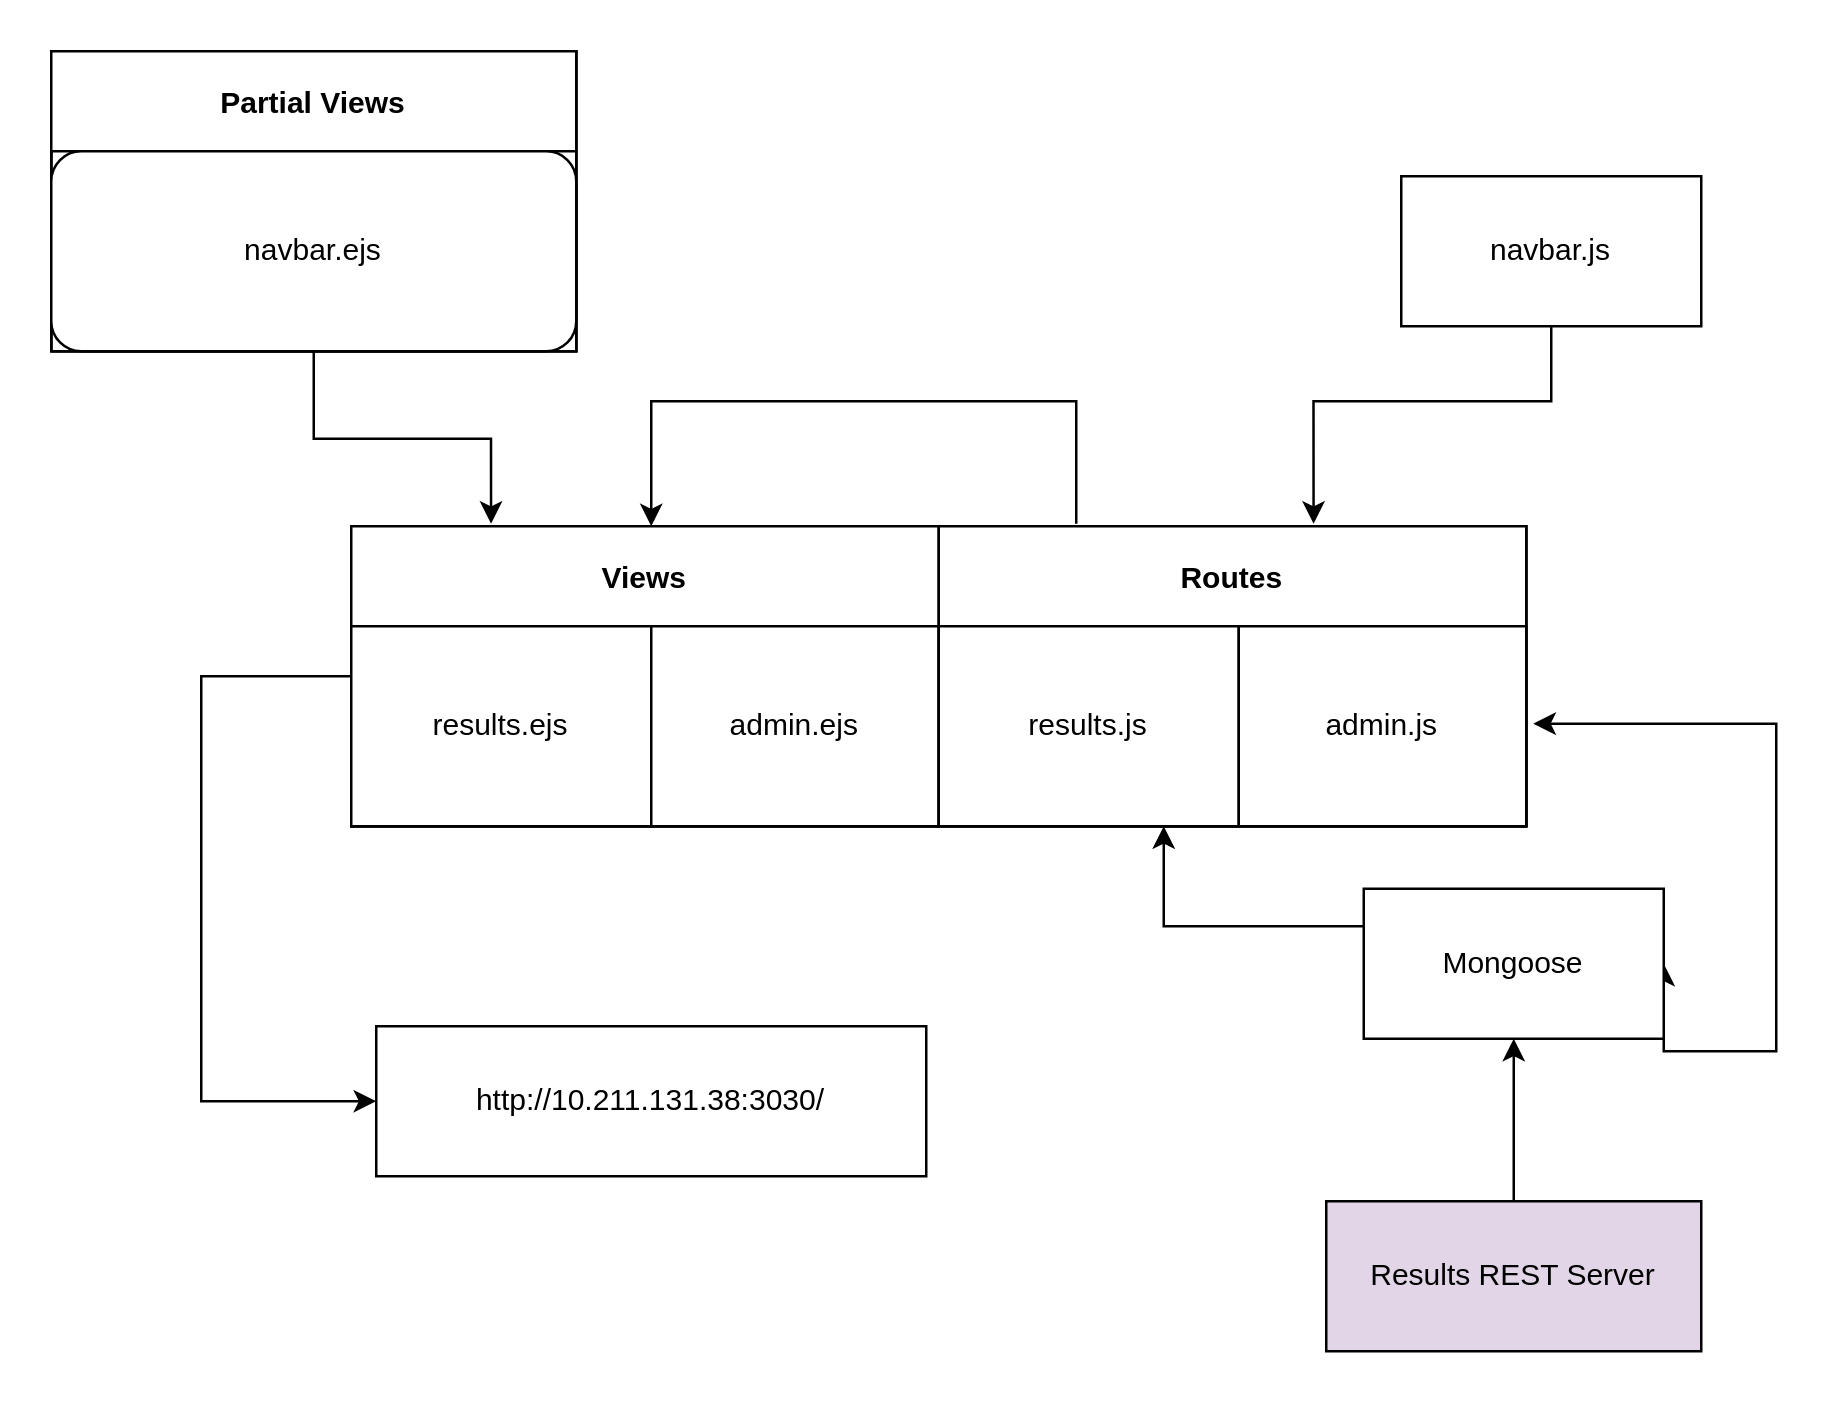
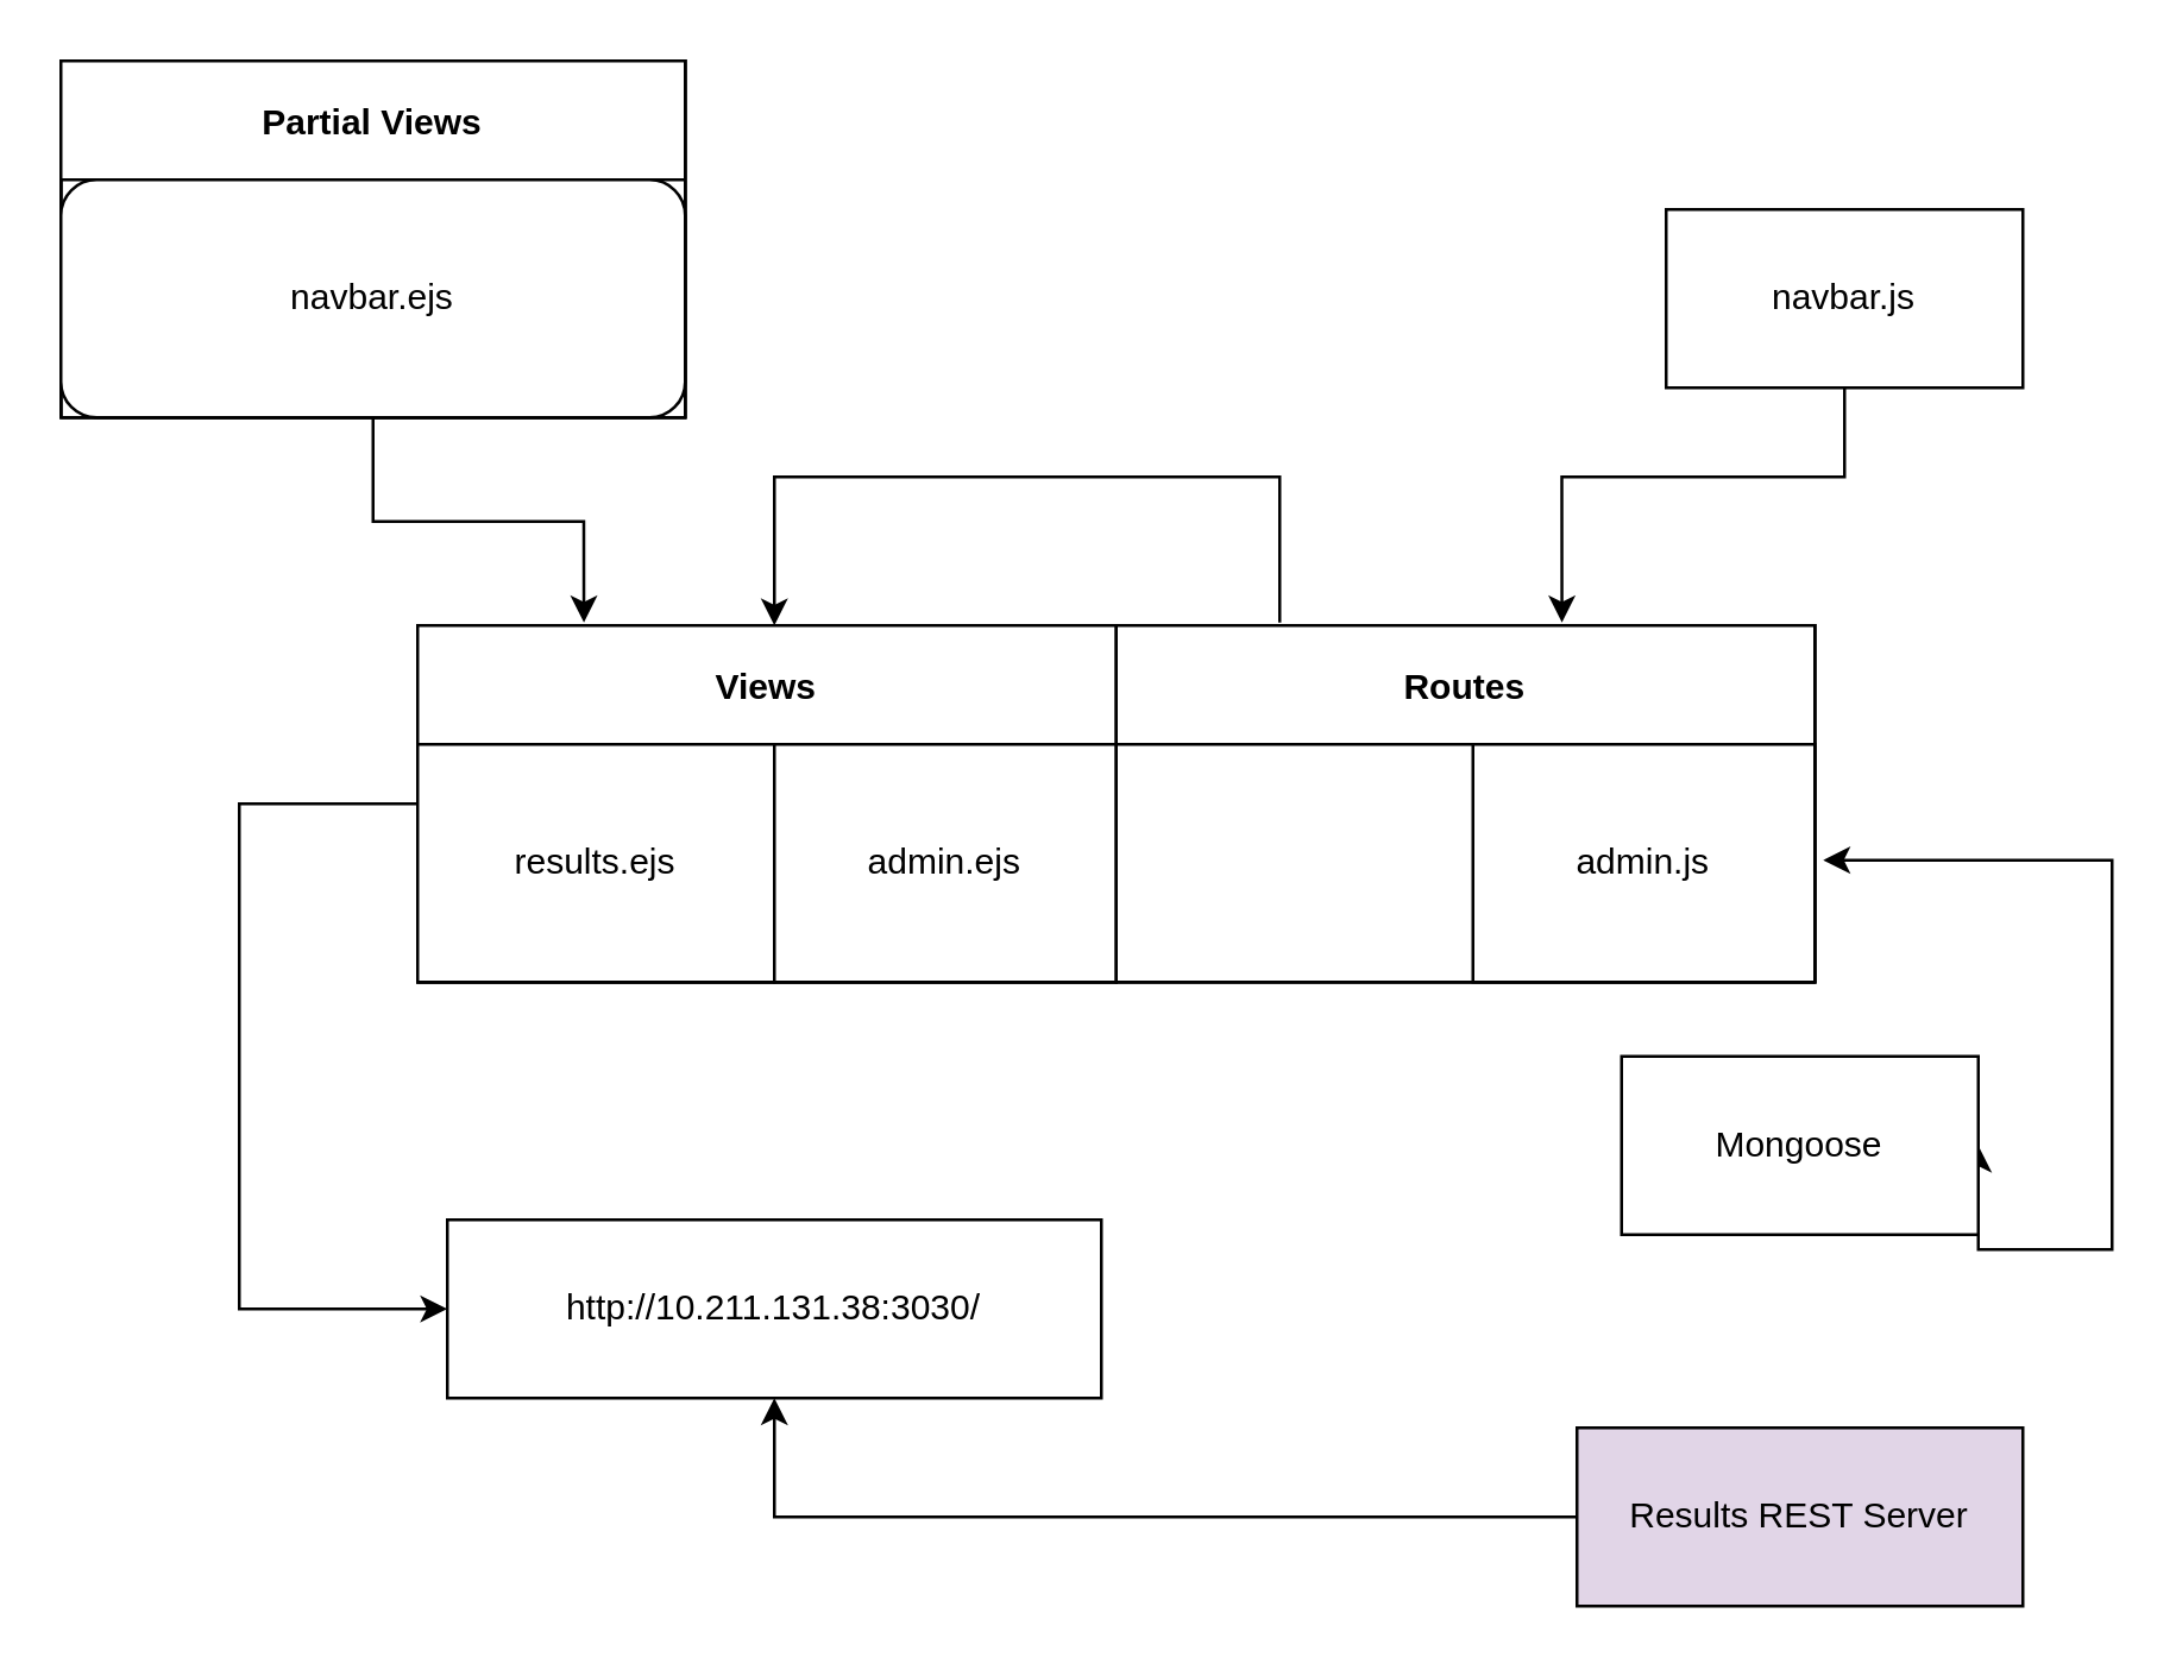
  <mxCell id="0" />
  <mxCell id="1" parent="0" />
- <mxCell id="2" value="" style="edgeStyle=orthogonalEdgeStyle;rounded=0;orthogonalLoop=1;jettySize=auto;html=1;" edge="1" parent="1" source="3" target="6"><mxGeometry relative="1" as="geometry" /></mxCell>
+ <mxCell id="2" value="" style="edgeStyle=orthogonalEdgeStyle;rounded=0;orthogonalLoop=1;jettySize=auto;html=1;" edge="1" parent="1" source="3" target="23"><mxGeometry relative="1" as="geometry" /></mxCell>
  <mxCell id="3" value="Results REST Server" style="rounded=0;whiteSpace=wrap;html=1;fillColor=#e1d5e7;" vertex="1" parent="1"><mxGeometry x="530" y="480" width="150" height="60" as="geometry" /></mxCell>
- <mxCell id="4" style="edgeStyle=orthogonalEdgeStyle;rounded=0;orthogonalLoop=1;jettySize=auto;html=1;exitX=0.5;exitY=0;exitDx=0;exitDy=0;entryX=0.75;entryY=1;entryDx=0;entryDy=0;" edge="1" parent="1" source="6" target="13"><mxGeometry relative="1" as="geometry"><Array as="points"><mxPoint x="605" y="370" /><mxPoint x="465" y="370" /></Array></mxGeometry></mxCell>
  <mxCell id="5" style="edgeStyle=orthogonalEdgeStyle;rounded=0;orthogonalLoop=1;jettySize=auto;html=1;exitX=1;exitY=0.5;exitDx=0;exitDy=0;endArrow=classic;endFill=1;startArrow=classic;startFill=1;entryX=1.006;entryY=0.658;entryDx=0;entryDy=0;entryPerimeter=0;" edge="1" parent="1" source="6" target="8"><mxGeometry relative="1" as="geometry"><mxPoint x="613" y="310" as="targetPoint" /><Array as="points"><mxPoint x="710" y="420" /><mxPoint x="710" y="289" /></Array></mxGeometry></mxCell>
  <mxCell id="6" value="Mongoose" style="whiteSpace=wrap;html=1;rounded=0;" vertex="1" parent="1"><mxGeometry x="545" y="355" width="120" height="60" as="geometry" /></mxCell>
  <mxCell id="7" value="" style="shape=table;childLayout=tableLayout;rowLines=0;columnLines=0;startSize=0;fillColor=none;collapsible=0;recursiveResize=0;expand=0;pointerEvents=0;" vertex="1" parent="1"><mxGeometry x="140" y="210" width="470" height="120" as="geometry" /></mxCell>
  <mxCell id="8" value="" style="swimlane;horizontal=0;points=[[0,0.5],[1,0.5]];portConstraint=eastwest;startSize=0;collapsible=0;recursiveResize=0;expand=0;pointerEvents=0;" vertex="1" parent="7"><mxGeometry width="470" height="120" as="geometry" /></mxCell>
  <mxCell id="9" value="Views" style="swimlane;connectable=0;startSize=40;collapsible=0;recursiveResize=0;expand=0;pointerEvents=0;" vertex="1" parent="8"><mxGeometry width="235" height="120" as="geometry"><mxRectangle width="235" height="120" as="alternateBounds" /></mxGeometry></mxCell>
  <mxCell id="10" value="results.ejs" style="whiteSpace=wrap;html=1;" vertex="1" parent="9"><mxGeometry y="40" width="120" height="80" as="geometry" /></mxCell>
  <mxCell id="11" value="admin.ejs" style="whiteSpace=wrap;html=1;" vertex="1" parent="9"><mxGeometry x="120" y="40" width="115" height="80" as="geometry" /></mxCell>
  <mxCell id="12" value="Routes" style="swimlane;connectable=0;startSize=40;collapsible=0;recursiveResize=0;expand=0;pointerEvents=0;" vertex="1" parent="8"><mxGeometry x="235" width="235" height="120" as="geometry"><mxRectangle width="235" height="120" as="alternateBounds" /></mxGeometry></mxCell>
- <mxCell id="13" value="results.js" style="whiteSpace=wrap;html=1;" vertex="1" parent="12"><mxGeometry y="40" width="120" height="80" as="geometry" /></mxCell>
  <mxCell id="14" value="admin.js" style="whiteSpace=wrap;html=1;" vertex="1" parent="12"><mxGeometry x="120" y="40" width="115" height="80" as="geometry" /></mxCell>
  <mxCell id="15" value="" style="edgeStyle=orthogonalEdgeStyle;rounded=0;jumpStyle=gap;orthogonalLoop=1;jettySize=auto;html=1;startArrow=classic;startFill=1;endArrow=none;endFill=0;" edge="1" parent="7" source="7"><mxGeometry relative="1" as="geometry"><mxPoint x="290" y="-1" as="targetPoint" /><Array as="points"><mxPoint x="120" y="-50" /><mxPoint x="290" y="-50" /><mxPoint x="290" y="-1" /></Array></mxGeometry></mxCell>
  <mxCell id="16" style="edgeStyle=orthogonalEdgeStyle;rounded=0;jumpStyle=gap;orthogonalLoop=1;jettySize=auto;html=1;exitX=0.5;exitY=1;exitDx=0;exitDy=0;entryX=0.819;entryY=-0.008;entryDx=0;entryDy=0;entryPerimeter=0;startArrow=none;startFill=0;endArrow=classic;endFill=1;" edge="1" parent="1" source="17" target="8"><mxGeometry relative="1" as="geometry"><Array as="points"><mxPoint x="620" y="160" /><mxPoint x="525" y="160" /></Array></mxGeometry></mxCell>
  <mxCell id="17" value="navbar.js" style="rounded=0;whiteSpace=wrap;html=1;" vertex="1" parent="1"><mxGeometry x="560" y="70" width="120" height="60" as="geometry" /></mxCell>
  <mxCell id="18" value="" style="shape=table;childLayout=tableLayout;rowLines=0;columnLines=0;startSize=0;fillColor=none;collapsible=0;recursiveResize=0;expand=0;pointerEvents=0;" vertex="1" parent="1"><mxGeometry x="20" y="20" width="210" height="120" as="geometry" /></mxCell>
  <mxCell id="19" value="" style="swimlane;horizontal=0;points=[[0,0.5],[1,0.5]];portConstraint=eastwest;startSize=0;collapsible=0;recursiveResize=0;expand=0;pointerEvents=0;" vertex="1" parent="18"><mxGeometry width="210" height="120" as="geometry" /></mxCell>
  <mxCell id="20" value="Partial Views" style="swimlane;connectable=0;startSize=40;collapsible=0;recursiveResize=0;expand=0;pointerEvents=0;" vertex="1" parent="19"><mxGeometry width="210" height="120" as="geometry"><mxRectangle width="210" height="120" as="alternateBounds" /></mxGeometry></mxCell>
  <mxCell id="21" value="navbar.ejs" style="whiteSpace=wrap;html=1;rounded=1;" vertex="1" parent="20"><mxGeometry y="40" width="210" height="80" as="geometry" /></mxCell>
  <mxCell id="22" style="edgeStyle=orthogonalEdgeStyle;rounded=0;jumpStyle=gap;orthogonalLoop=1;jettySize=auto;html=1;exitX=0.5;exitY=1;exitDx=0;exitDy=0;entryX=0.119;entryY=-0.008;entryDx=0;entryDy=0;entryPerimeter=0;startArrow=none;startFill=0;endArrow=classic;endFill=1;" edge="1" parent="1" source="21" target="8"><mxGeometry relative="1" as="geometry" /></mxCell>
  <mxCell id="23" value="http://10.211.131.38:3030/" style="rounded=0;whiteSpace=wrap;html=1;" vertex="1" parent="1"><mxGeometry x="150" y="410" width="220" height="60" as="geometry" /></mxCell>
  <mxCell id="24" style="edgeStyle=orthogonalEdgeStyle;rounded=0;jumpStyle=gap;orthogonalLoop=1;jettySize=auto;html=1;exitX=0;exitY=0.5;exitDx=0;exitDy=0;entryX=0;entryY=0.5;entryDx=0;entryDy=0;startArrow=none;startFill=0;endArrow=classic;endFill=1;" edge="1" parent="1" source="8" target="23"><mxGeometry relative="1" as="geometry"><Array as="points"><mxPoint x="80" y="270" /><mxPoint x="80" y="440" /></Array></mxGeometry></mxCell>
